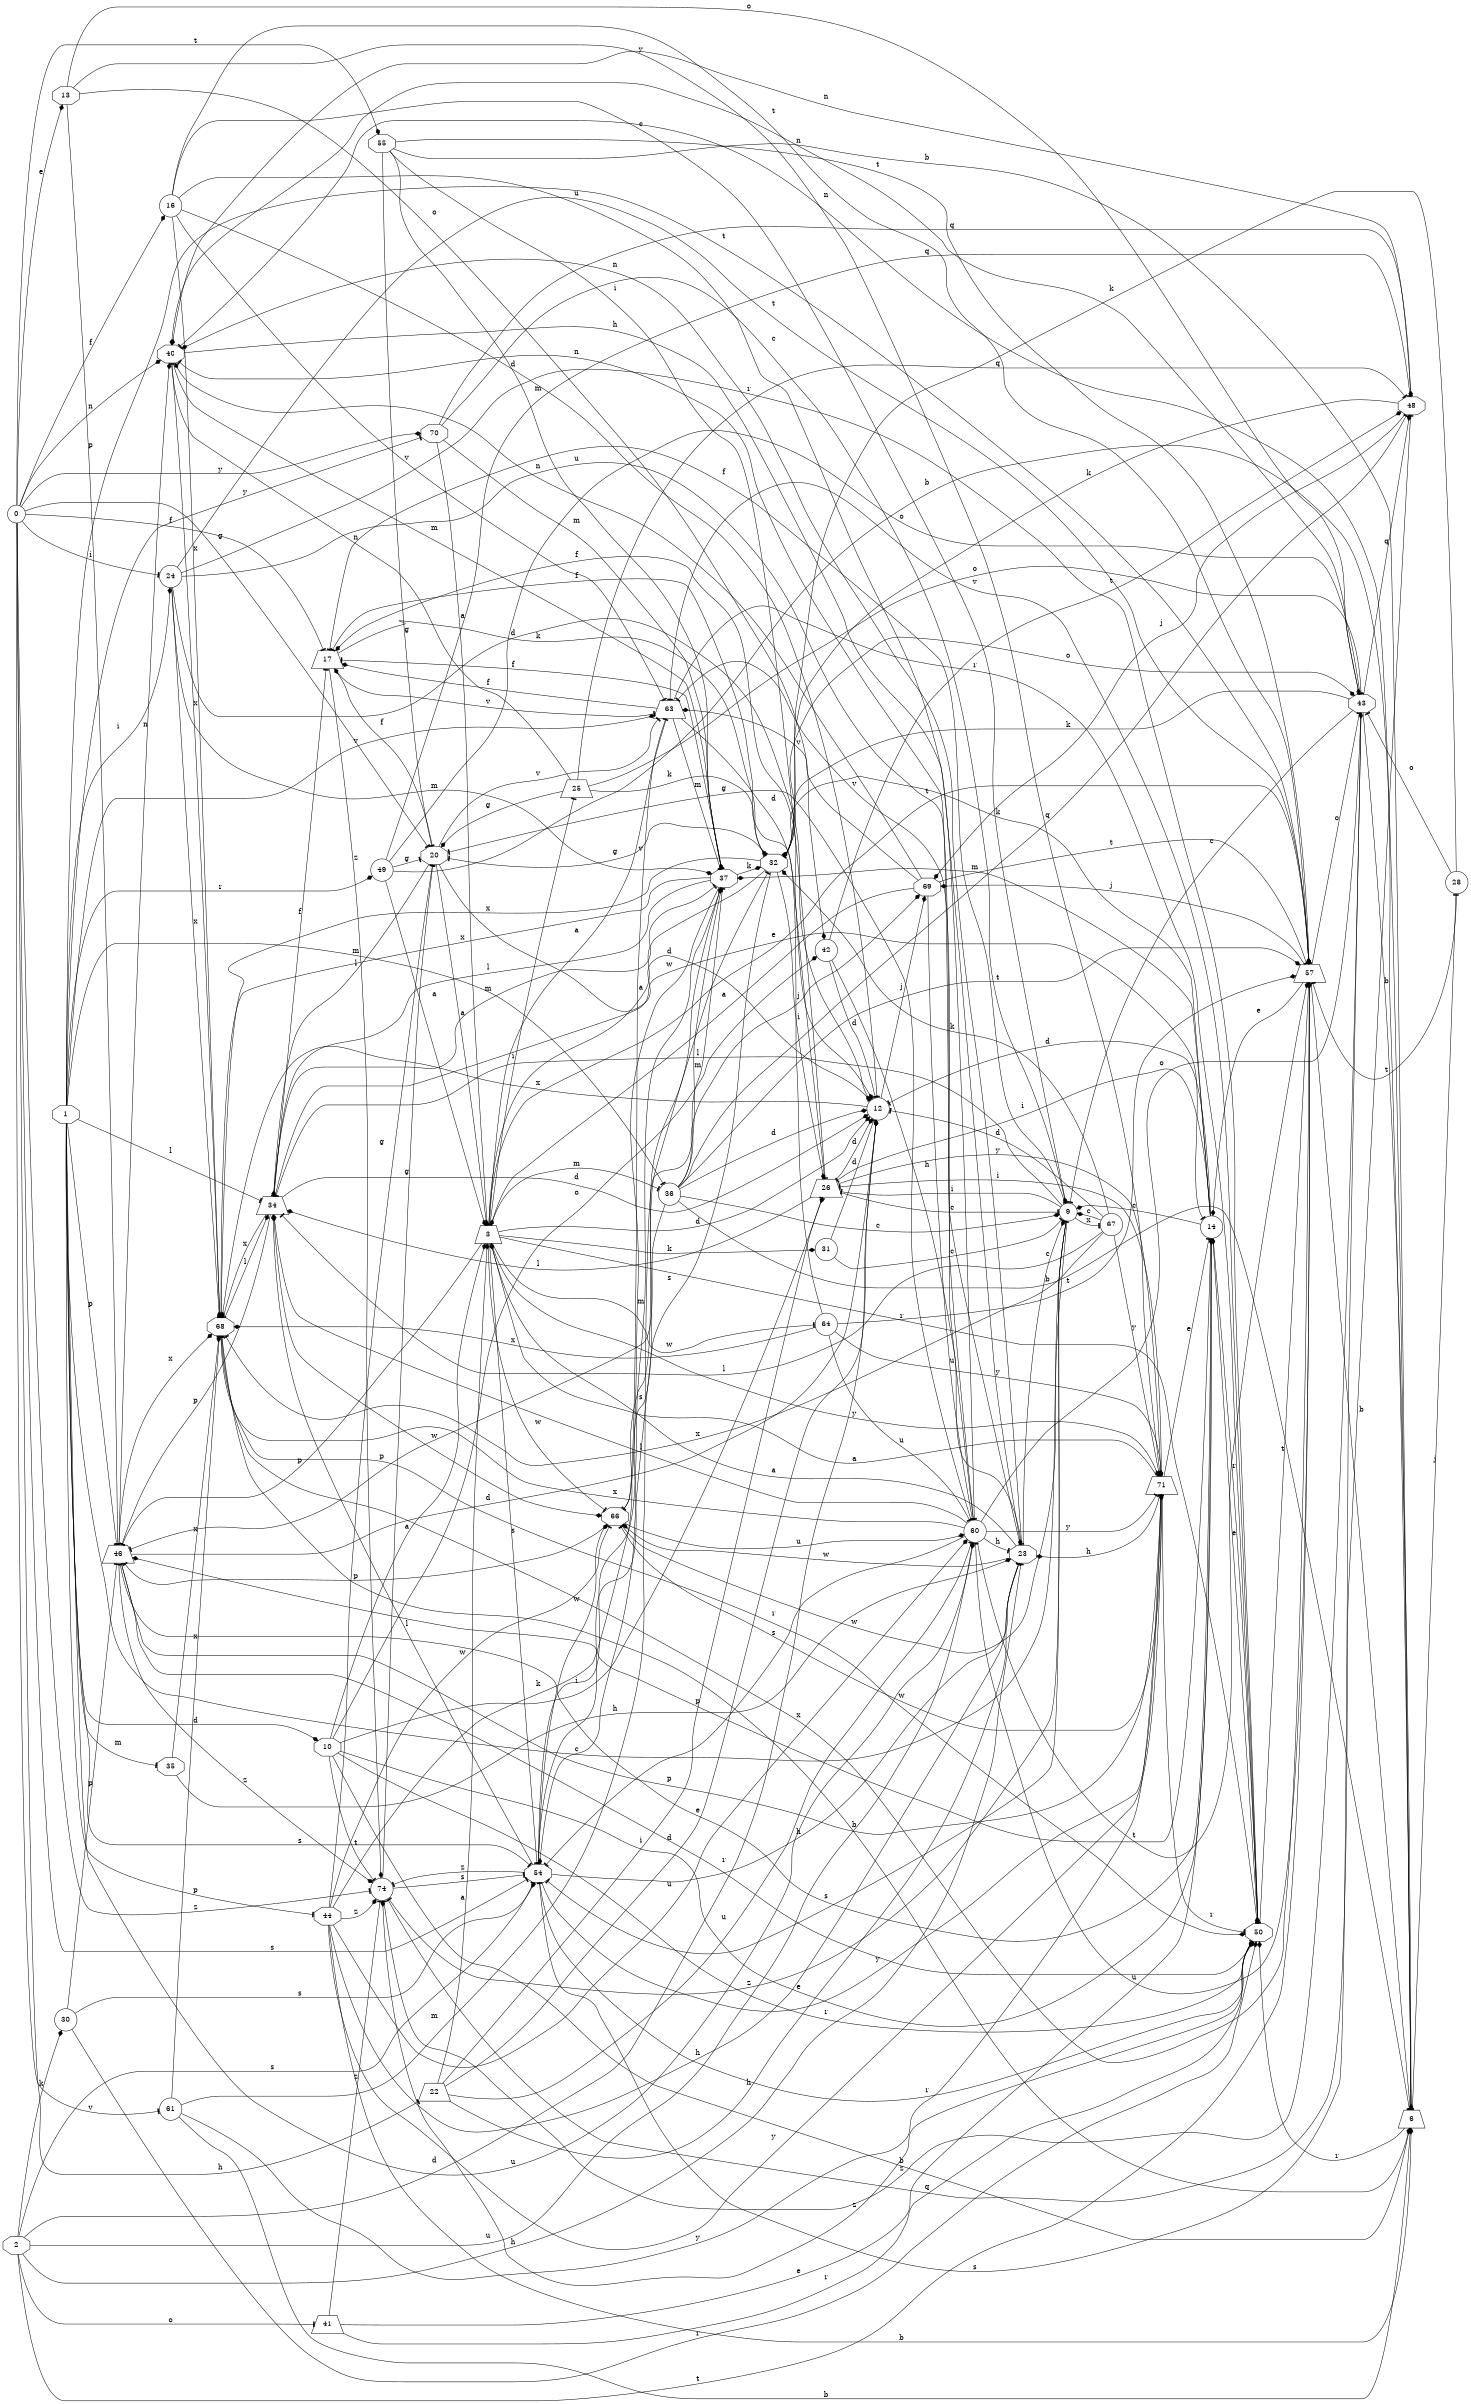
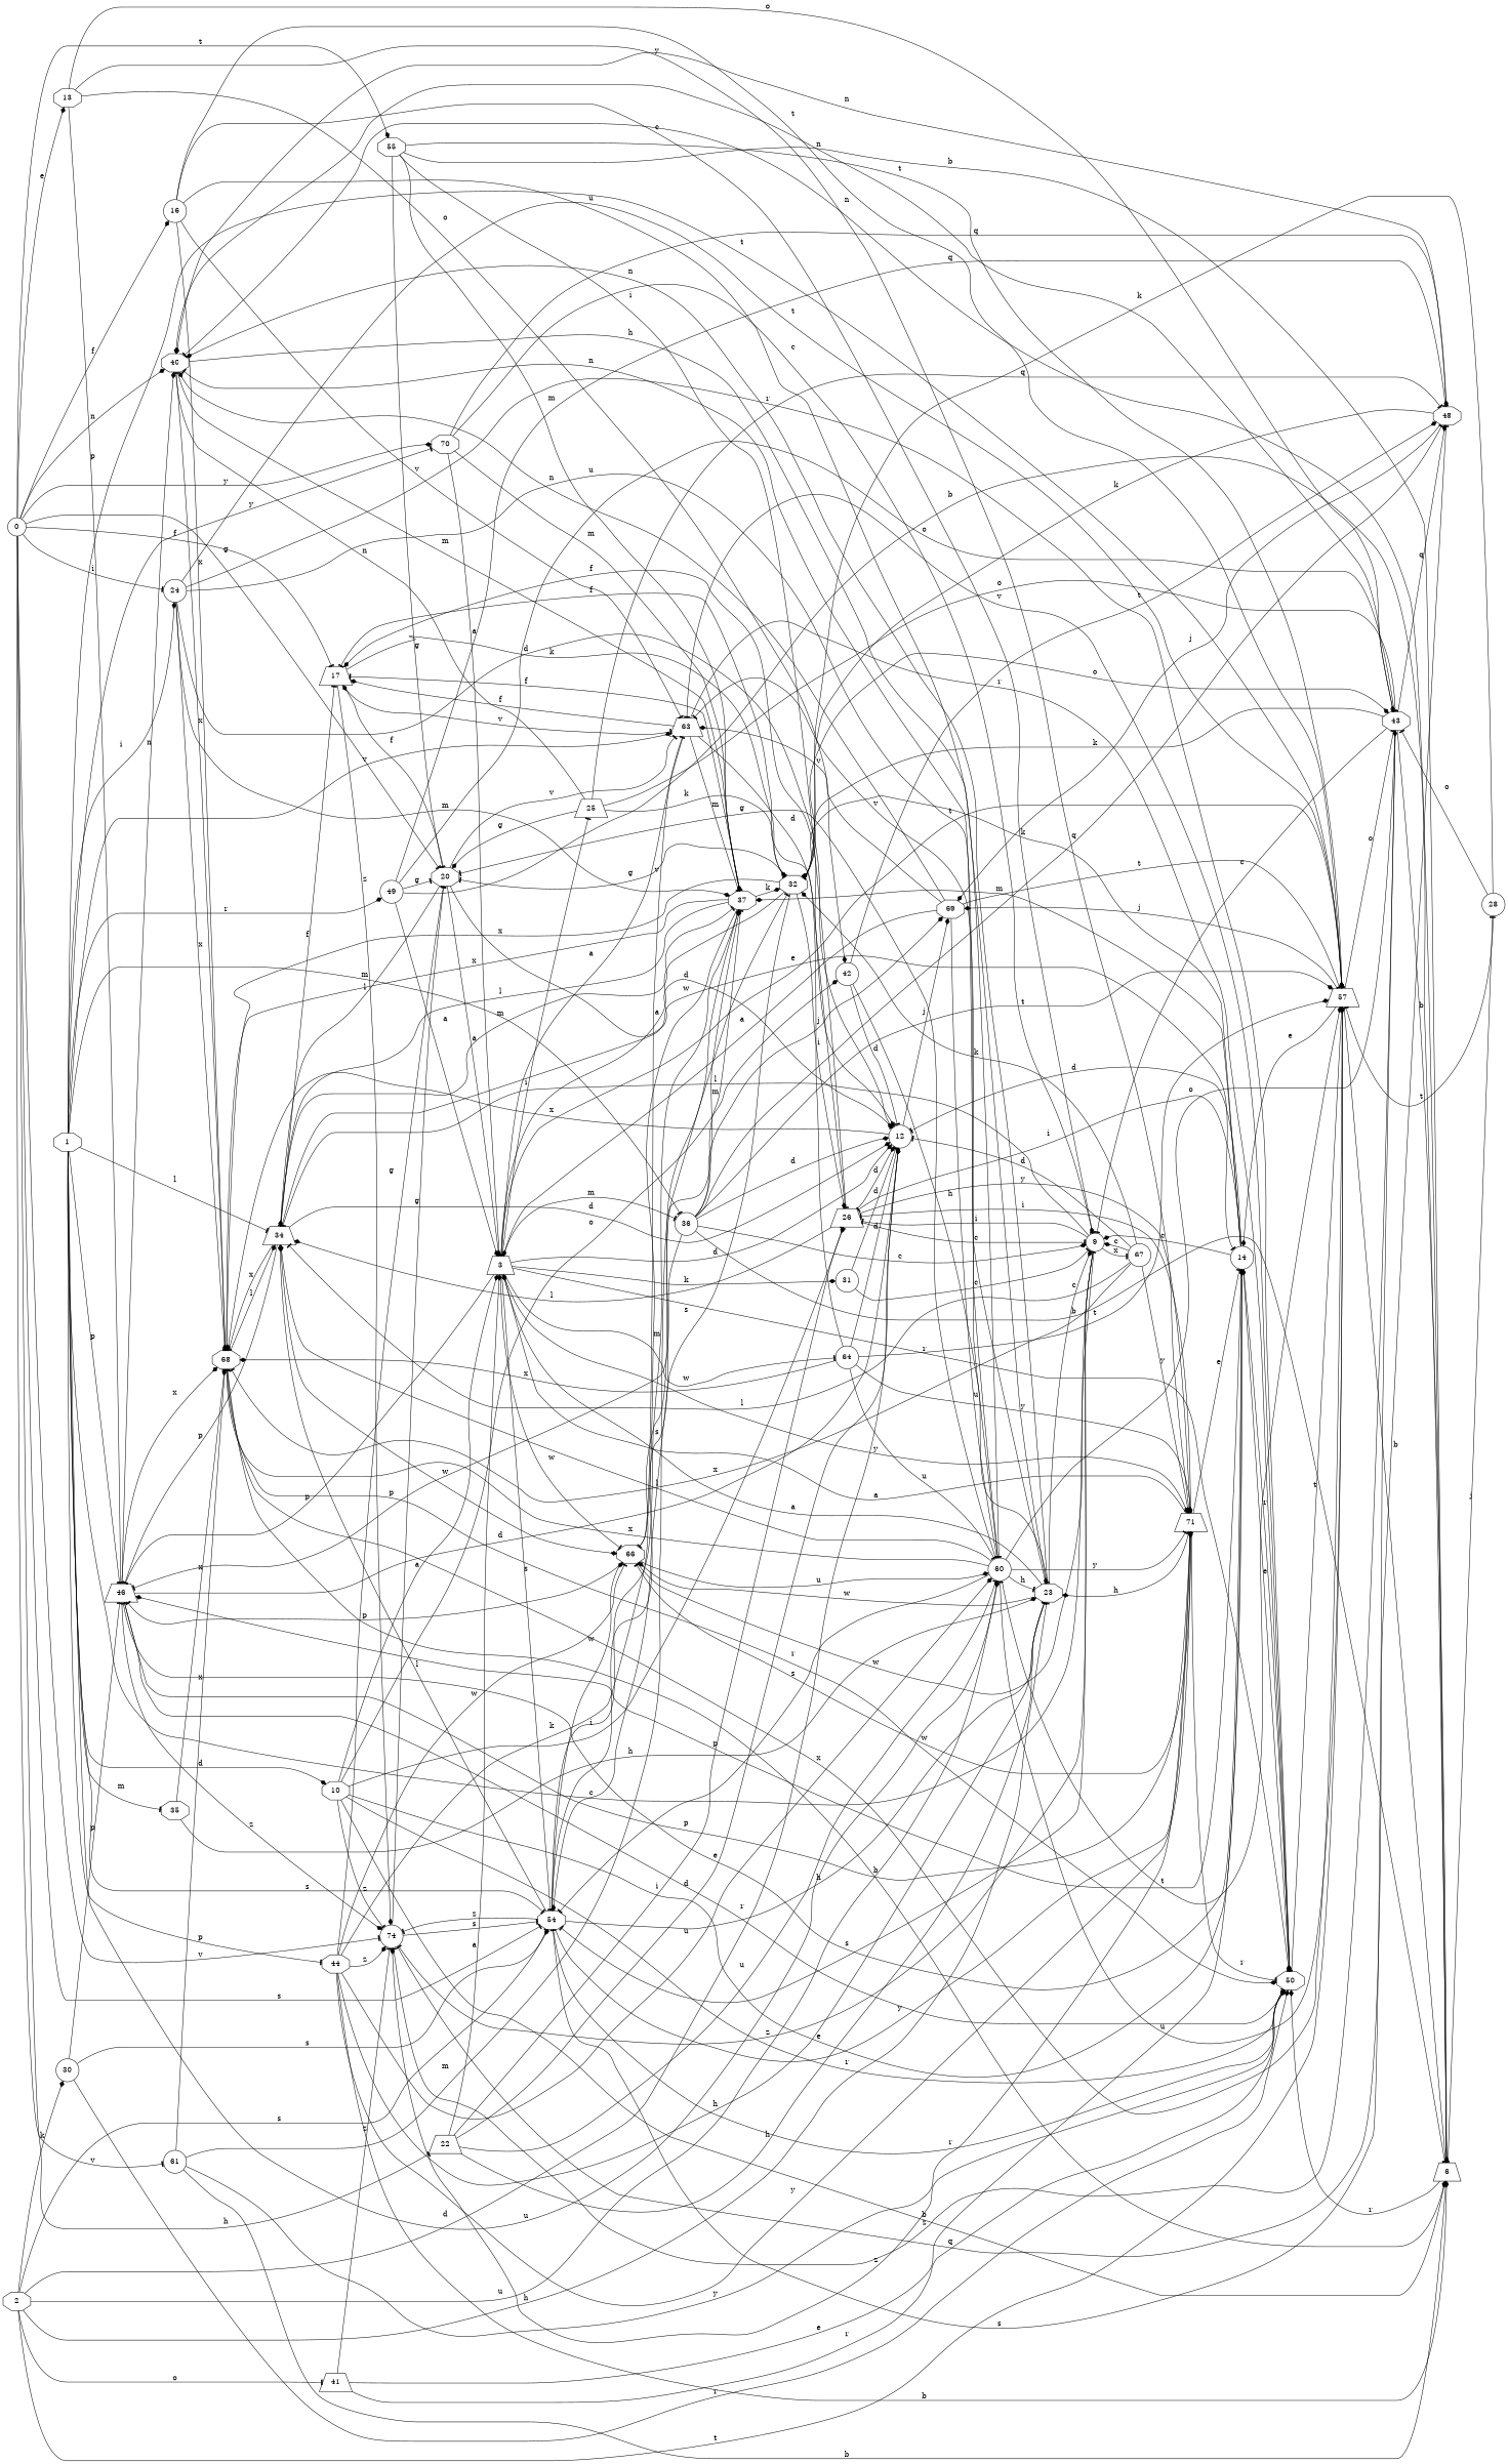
  strict digraph {
    rankdir=LR
    node [shape=octagon]
    edge [arrowhead=tee]
    0 [shape=circle]
    13
    16 [shape=circle]
    17 [shape=trapezium]
    20
    22 [shape=trapezium]
    24 [shape=circle]
    40
    54
    55
    61 [shape=circle]
    70
    74 [shape=circle]
    46 [shape=trapezium]
    71 [shape=trapezium]
    42 [shape=circle]
    43
    9 [shape=circle]
    57 [shape=trapezium]
    60 [shape=circle]
    63 [shape=trapezium]
    12 [shape=circle]
    68
    32
    34 [shape=trapezium]
    3 [shape=trapezium]
    23
    26 [shape=trapezium]
    50
    37
    66
    6 [shape=trapezium]
    48
    1
    10
    35
    36 [shape=circle]
    44
    49 [shape=circle]
    67 [shape=circle]
    14 [shape=circle]
    n42 [label=69]
    2
    30 [shape=circle]
    41 [shape=trapezium]
    25 [shape=trapezium]
    31 [shape=circle]
    64 [shape=circle]
    28 [shape=circle]
    0 -> 13 [arrowhead=diamond label=e]
    0 -> 16 [arrowhead=diamond label=f]
    0 -> 17 [label=f]
    0 -> 20 [label=g]
    0 -> 22 [label=h]
    0 -> 24 [label=i]
    0 -> 40 [arrowhead=diamond label=n]
    0 -> 54 [label=s]
    0 -> 55 [arrowhead=diamond label=t]
    0 -> 61 [label=v]
    0 -> 70 [arrowhead=diamond label=y]
-   0 -> 74 [label=z]
+   0 -> 74 [label=v]
    13 -> 46 [label=p]
    13 -> 71 [label=y]
    13 -> 42 [arrowhead=diamond label=o]
    13 -> 43 [arrowhead=diamond label=o]
    16 -> 9 [label=c]
    16 -> 57 [label=t]
    16 -> 60 [label=u]
    16 -> 63 [label=v]
-   16 -> 12 [label=d]
+   64 -> 12 [label=d]
    16 -> 68 [label=x]
    17 -> 74 [arrowhead=diamond label=z]
    17 -> 63 [label=v]
    17 -> 32 [label=k]
    20 -> 17 [arrowhead=diamond label=f]
    20 -> 63 [label=v]
    20 -> 12 [arrowhead=diamond label=d]
    20 -> 34 [arrowhead=diamond label=l]
    20 -> 3 [arrowhead=diamond label=a]
    22 -> 60 [label=u]
    22 -> 12 [arrowhead=diamond label=d]
    22 -> 3 [arrowhead=diamond label=a]
    22 -> 23 [label=h]
    22 -> 26 [label=i]
    24 -> 57 [arrowhead=diamond label=t]
    24 -> 60 [label=u]
    24 -> 12 [label=d]
    24 -> 68 [arrowhead=diamond label=x]
    24 -> 50 [label=r]
    24 -> 37 [arrowhead=diamond label=m]
    40 -> 68 [label=x]
    40 -> 23 [arrowhead=diamond label=h]
    40 -> 37 [label=m]
    54 -> 74 [label=z]
    54 -> 71 [label=y]
    54 -> 34 [arrowhead=diamond label=l]
    54 -> 23 [label=h]
    54 -> 50 [arrowhead=diamond label=r]
    54 -> 37 [arrowhead=diamond label=m]
    54 -> 66 [arrowhead=diamond label=w]
    55 -> 20 [label=g]
    55 -> 57 [label=t]
    55 -> 26 [label=i]
    55 -> 37 [label=m]
    55 -> 6 [label=b]
    61 -> 71 [label=y]
    61 -> 68 [label=x]
    61 -> 37 [arrowhead=diamond label=m]
    61 -> 6 [arrowhead=diamond label=b]
    70 -> 9 [arrowhead=diamond label=c]
    70 -> 3 [label=a]
    70 -> 37 [arrowhead=diamond label=m]
    70 -> 48 [arrowhead=diamond label=q]
    74 -> 20 [label=g]
    74 -> 54 [label=s]
    74 -> 48 [label=q]
    46 -> 40 [arrowhead=diamond label=n]
    46 -> 74 [arrowhead=diamond label=z]
    46 -> 12 [arrowhead=diamond label=d]
    46 -> 68 [arrowhead=diamond label=x]
    46 -> 50 [arrowhead=diamond label=r]
    46 -> 14 [label=e]
    71 -> 46 [label=p]
    71 -> 3 [arrowhead=diamond label=a]
    71 -> 23 [arrowhead=diamond label=h]
    71 -> 26 [label=i]
    71 -> 50 [label=r]
    71 -> 66 [label=w]
    71 -> 14 [label=e]
    42 -> 12 [label=d]
    42 -> 23 [label=h]
    42 -> 48 [arrowhead=diamond label=t]
    43 -> 40 [arrowhead=diamond label=n]
    43 -> 54 [label=s]
    43 -> 74 [label=z]
    43 -> 9 [label=c]
    43 -> 32 [arrowhead=diamond label=k]
    43 -> 6 [arrowhead=diamond label=b]
    43 -> 48 [arrowhead=diamond label=q]
-   9 -> 17 [label=f]
    9 -> 54 [label=s]
    9 -> 74 [label=z]
    9 -> 34 [label=l]
    9 -> 26 [label=i]
    9 -> 66 [label=w]
    9 -> 67 [label=x]
    57 -> 43 [label=o]
    57 -> 60 [label=u]
    57 -> 68 [label=x]
    57 -> 6 [label=b]
    57 -> 14 [arrowhead=diamond label=e]
    57 -> n42 [arrowhead=diamond label=j]
    60 -> 20 [label=g]
    60 -> 40 [label=n]
    60 -> 54 [label=s]
    60 -> 71 [label=y]
    60 -> 43 [arrowhead=diamond label=o]
    60 -> 57 [arrowhead=diamond label=t]
    60 -> 68 [label=x]
    60 -> 34 [arrowhead=diamond label=l]
    60 -> 23 [label=h]
    63 -> 17 [arrowhead=diamond label=f]
    63 -> 12 [arrowhead=diamond label=d]
    63 -> 3 [label=a]
    63 -> 50 [arrowhead=diamond label=r]
    63 -> 37 [label=m]
    12 -> 68 [arrowhead=diamond label=x]
    12 -> n42 [arrowhead=diamond label=j]
    68 -> 34 [arrowhead=diamond label=l]
    68 -> 50 [arrowhead=diamond label=r]
    68 -> 6 [arrowhead=diamond label=b]
    32 -> 20 [label=g]
    32 -> 54 [arrowhead=diamond label=s]
    32 -> 43 [arrowhead=diamond label=o]
    32 -> 68 [label=x]
    32 -> 3 [label=a]
    32 -> 26 [arrowhead=diamond label=i]
    34 -> 17 [label=f]
    34 -> 46 [label=p]
    34 -> 12 [arrowhead=diamond label=d]
    34 -> 68 [label=x]
    34 -> 37 [label=m]
    34 -> 66 [arrowhead=diamond label=w]
    34 -> 14 [label=e]
    3 -> 54 [label=s]
    3 -> 46 [label=p]
    3 -> 71 [arrowhead=diamond label=y]
    3 -> 57 [arrowhead=diamond label=t]
    3 -> 12 [arrowhead=diamond label=d]
    3 -> 50 [arrowhead=diamond label=r]
    3 -> 66 [label=w]
    3 -> 36 [label=m]
    3 -> 25 [label=i]
    3 -> 31 [arrowhead=diamond label=k]
    3 -> 64 [label=w]
    23 -> 40 [arrowhead=diamond label=n]
    23 -> 9 [arrowhead=diamond label=c]
    23 -> 63 [label=v]
    23 -> 3 [arrowhead=diamond label=a]
    23 -> 66 [arrowhead=diamond label=w]
    26 -> 17 [arrowhead=diamond label=f]
    26 -> 71 [arrowhead=diamond label=y]
    26 -> 9 [label=c]
    26 -> 12 [arrowhead=diamond label=d]
    26 -> 34 [arrowhead=diamond label=l]
    50 -> 74 [arrowhead=diamond label=z]
    50 -> 57 [arrowhead=diamond label=t]
    50 -> 63 [label=v]
    50 -> 14 [arrowhead=diamond label=e]
    37 -> 17 [label=f]
    37 -> 54 [label=s]
    37 -> 68 [arrowhead=diamond label=x]
    37 -> 32 [arrowhead=diamond label=k]
    37 -> 34 [label=l]
    37 -> 66 [label=w]
    66 -> 46 [label=p]
    66 -> 60 [arrowhead=diamond label=u]
    66 -> 63 [label=v]
    6 -> 40 [label=n]
    6 -> 50 [arrowhead=diamond label=r]
    6 -> 28 [label=j]
    48 -> 40 [arrowhead=diamond label=n]
    48 -> 32 [label=k]
    48 -> n42 [arrowhead=diamond label=j]
    1 -> 24 [arrowhead=diamond label=i]
    1 -> 54 [label=s]
    1 -> 70 [label=y]
    1 -> 46 [label=p]
    1 -> 9 [label=c]
    1 -> 57 [arrowhead=diamond label=t]
    1 -> 60 [arrowhead=diamond label=u]
    1 -> 63 [arrowhead=diamond label=v]
    1 -> 34 [label=l]
    1 -> 10 [arrowhead=diamond label=d]
    1 -> 35 [label=m]
    1 -> 36 [label=m]
    1 -> 44 [label=p]
    1 -> 49 [arrowhead=diamond label=r]
-   10 -> 74 [label=t]
+   10 -> 74 [label=z]
    10 -> 42 [arrowhead=diamond label=o]
    10 -> 3 [arrowhead=diamond label=a]
    10 -> 26 [arrowhead=diamond label=i]
    10 -> 50 [arrowhead=diamond label=r]
    10 -> 6 [arrowhead=diamond label=b]
    10 -> 14 [arrowhead=diamond label=e]
    35 -> 68 [arrowhead=diamond label=x]
    35 -> 23 [arrowhead=diamond label=h]
    36 -> 46 [label=p]
    36 -> 9 [arrowhead=diamond label=c]
    36 -> 57 [arrowhead=diamond label=t]
    36 -> 12 [arrowhead=diamond label=d]
    36 -> 37 [label=m]
    36 -> 6 [label=b]
    36 -> 48 [label=q]
    36 -> n42 [arrowhead=diamond label=j]
    44 -> 20 [label=g]
    44 -> 74 [arrowhead=diamond label=z]
    44 -> 71 [arrowhead=diamond label=y]
    44 -> 60 [arrowhead=diamond label=u]
    44 -> 32 [label=k]
    44 -> 23 [label=h]
    44 -> 66 [label=w]
    44 -> 6 [arrowhead=diamond label=b]
    49 -> 20 [label=g]
    49 -> 43 [label=o]
    49 -> 3 [arrowhead=diamond label=a]
    49 -> 6 [label=b]
    49 -> 48 [label=q]
    67 -> 71 [arrowhead=diamond label=y]
    67 -> 9 [arrowhead=diamond label=c]
    67 -> 12 [label=d]
    67 -> 68 [label=x]
    67 -> 32 [arrowhead=diamond label=k]
    67 -> 34 [label=l]
    14 -> 46 [arrowhead=diamond label=p]
    14 -> 9 [arrowhead=diamond label=c]
    14 -> 12 [label=d]
    14 -> 32 [arrowhead=diamond label=k]
    14 -> 26 [label=i]
    14 -> 50 [label=r]
    14 -> 37 [arrowhead=diamond label=m]
    n42 -> 40 [arrowhead=diamond label=n]
    n42 -> 57 [label=t]
    n42 -> 60 [label=u]
    n42 -> 63 [arrowhead=diamond label=v]
    n42 -> 3 [arrowhead=diamond label=a]
    2 -> 54 [label=s]
    2 -> 57 [arrowhead=diamond label=t]
    2 -> 60 [arrowhead=diamond label=u]
    2 -> 12 [arrowhead=diamond label=d]
    2 -> 23 [label=h]
    2 -> 30 [arrowhead=diamond label=k]
    2 -> 41 [label=o]
    30 -> 54 [arrowhead=diamond label=s]
    30 -> 46 [label=p]
    30 -> 50 [arrowhead=diamond label=r]
    41 -> 74 [label=z]
    41 -> 50 [label=r]
    41 -> 14 [arrowhead=diamond label=e]
    25 -> 20 [arrowhead=diamond label=g]
    25 -> 40 [label=n]
    25 -> 43 [label=o]
    25 -> 32 [arrowhead=diamond label=k]
    25 -> 48 [label=q]
    31 -> 9 [label=c]
    31 -> 12 [label=d]
    64 -> 17 [label=f]
    64 -> 71 [arrowhead=diamond label=y]
    64 -> 57 [arrowhead=diamond label=t]
    64 -> 60 [label=u]
    64 -> 68 [arrowhead=diamond label=x]
    28 -> 43 [label=o]
    28 -> 57 [label=t]
    28 -> 32 [label=k]
  }
